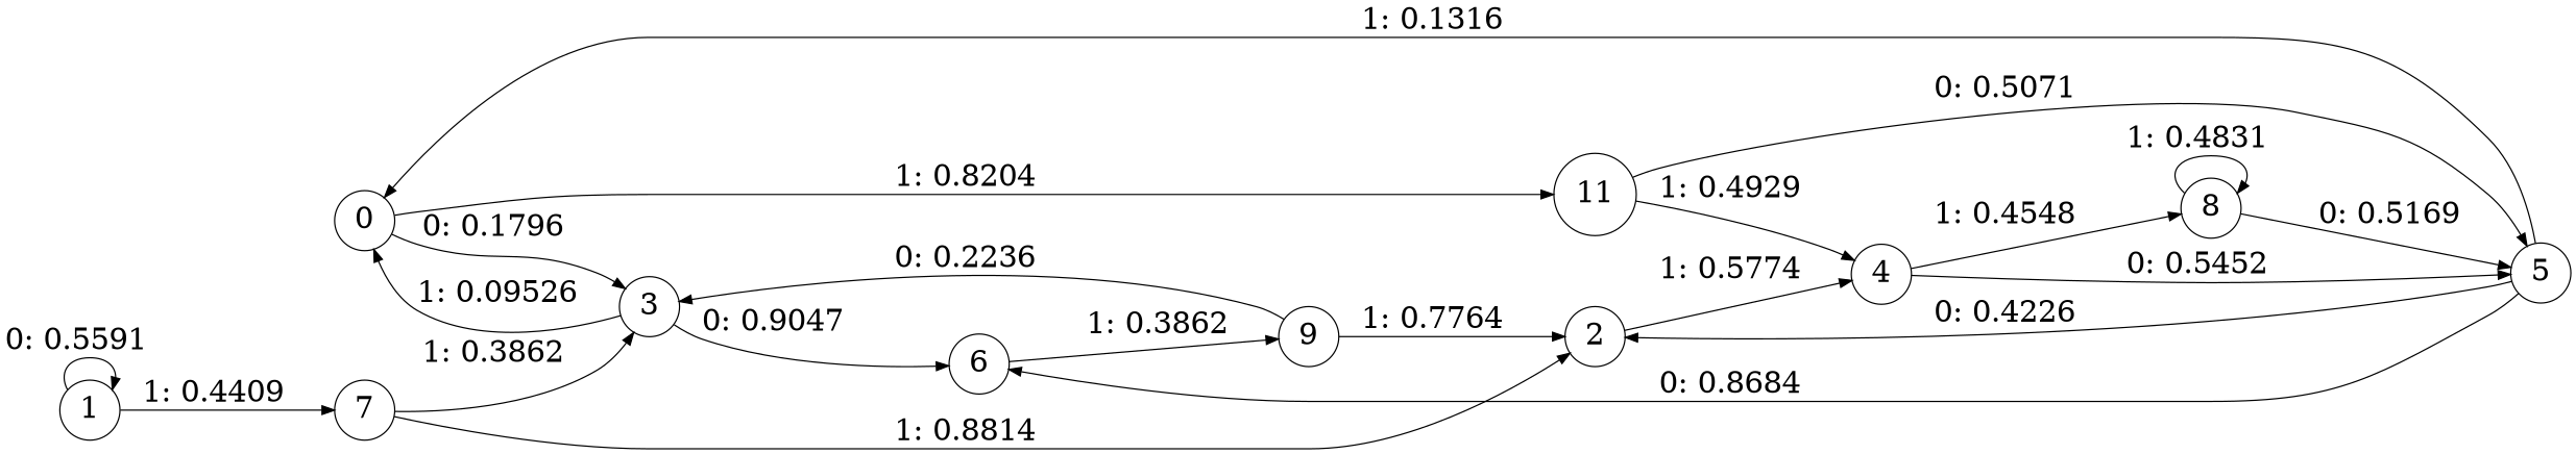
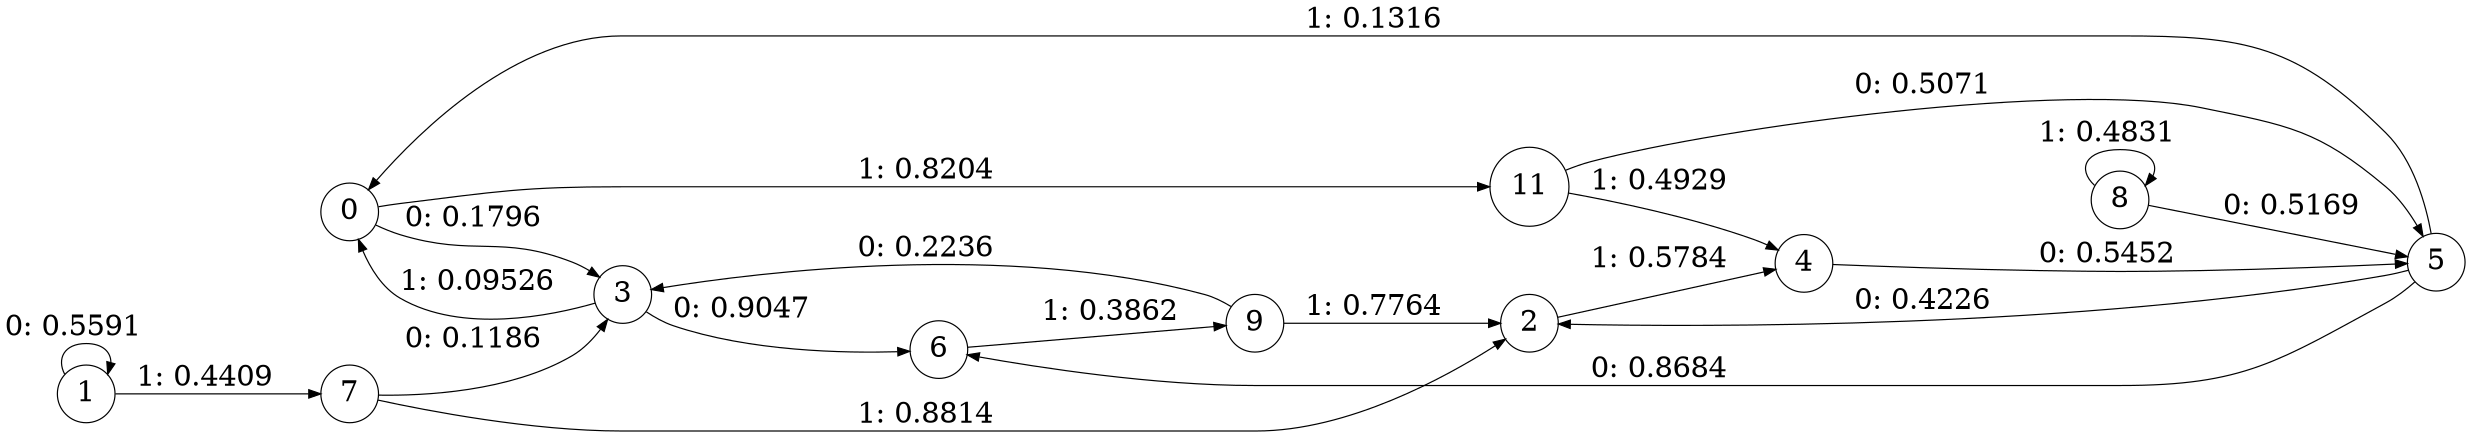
  digraph {
    rankdir=LR
    node [fontsize=24 shape=circle]
    edge [fontsize=24]
    0
    3
    11
    6
    5
    4
    9
    2
    8
    1
    7
    0 -> 3 [label="0: 0.1796   "]
    0 -> 11 [label="1: 0.8204   "]
    3 -> 0 [label="1: 0.09526  "]
    3 -> 6 [label="0: 0.9047   "]
    11 -> 5 [label="0: 0.5071   "]
    11 -> 4 [label="1: 0.4929   "]
    6 -> 9 [label="1: 0.3862   "]
    5 -> 0 [label="1: 0.1316   "]
    5 -> 6 [label="0: 0.8684   "]
    5 -> 2 [label="0: 0.4226   "]
    4 -> 5 [label="0: 0.5452   "]
-   4 -> 8 [label="1: 0.4548   "]
    9 -> 3 [label="0: 0.2236   "]
    9 -> 2 [label="1: 0.7764   "]
-   2 -> 4 [label="1: 0.5774   "]
+   2 -> 4 [label="1: 0.5784   "]
    8 -> 5 [label="0: 0.5169   "]
    8 -> 8 [label="1: 0.4831   "]
    1 -> 1 [label="0: 0.5591   "]
    1 -> 7 [label="1: 0.4409   "]
-   7 -> 3 [label="1: 0.3862   "]
+   7 -> 3 [label="0: 0.1186   "]
    7 -> 2 [label="1: 0.8814   "]
  }
